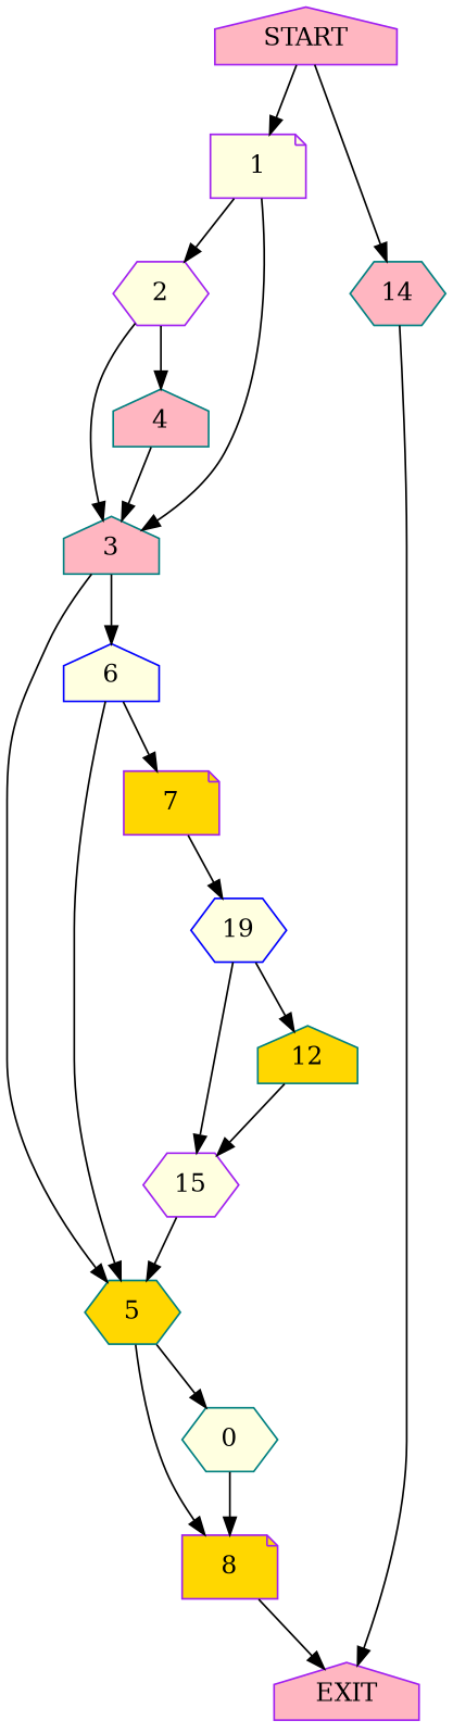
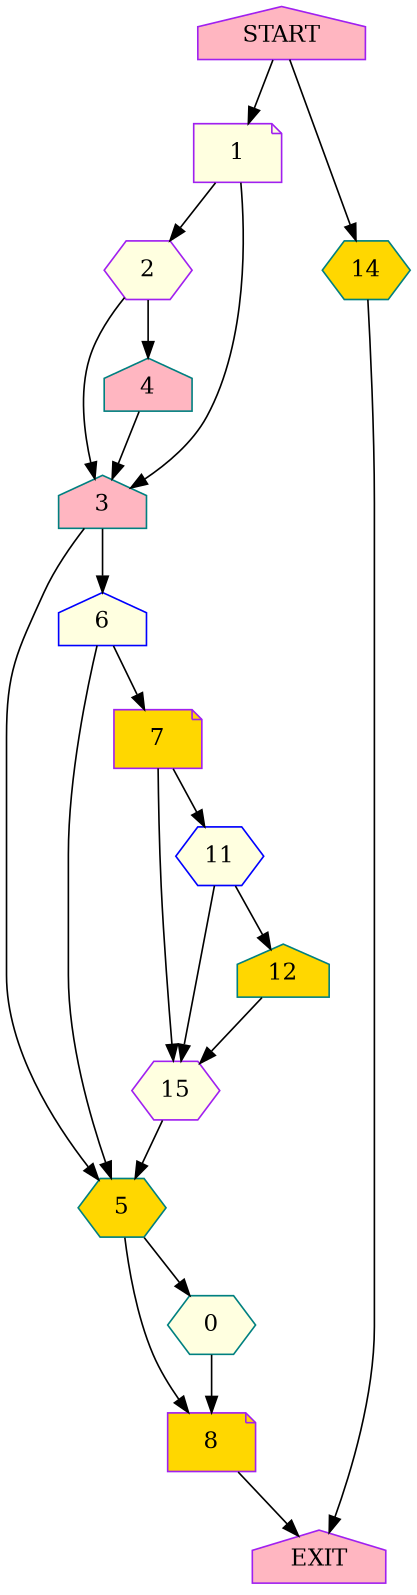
  digraph {
    node [color=purple fillcolor=lightyellow shape=house style=filled]
    n1 [fillcolor=lightpink label=START]
    1 [shape=note]
-   14 [color=teal fillcolor=lightpink shape=hexagon]
+   14 [color=teal fillcolor=gold shape=hexagon]
    2 [shape=hexagon]
    3 [color=teal fillcolor=lightpink]
    n6 [fillcolor=lightpink label=EXIT]
    4 [color=teal fillcolor=lightpink]
    5 [color=teal fillcolor=gold shape=hexagon]
    6 [color=blue]
    8 [fillcolor=gold shape=note]
    n11 [color=teal label=0 shape=hexagon]
    7 [fillcolor=gold shape=note]
    n13 [label=15 shape=hexagon]
-   11 [color=blue shape=hexagon label=19]
+   11 [color=blue shape=hexagon]
    12 [color=teal fillcolor=gold]
    n1 -> 1
    n1 -> 14
    1 -> 2
    1 -> 3
    14 -> n6
    2 -> 3
    2 -> 4
    3 -> 5
    3 -> 6
    4 -> 3
    5 -> 8
    5 -> n11
    6 -> 5
    6 -> 7
    8 -> n6
    n11 -> 8
+   7 -> n13
    7 -> 11
    n13 -> 5
    11 -> n13
    11 -> 12
    12 -> n13
  }
